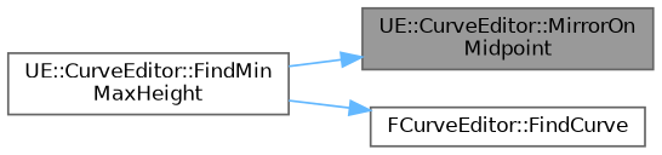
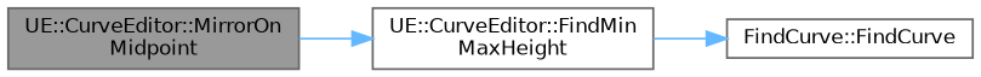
  digraph {
    rankdir=LR
    node [color=grey40 fillcolor=white fontname=Helvetica fontsize=10 shape=box style=filled]
    edge [color=steelblue1 fontname=Helvetica fontsize=10 labelfontname=Helvetica labelfontsize=10 style=solid]
    n1 [color=gray40 fillcolor=grey60 fontcolor=black height=0.2 label="UE::CurveEditor::MirrorOn\lMidpoint" width=0.4]
    n2 [height=0.2 label="UE::CurveEditor::FindMin\lMaxHeight" width=0.4]
-   n3 [height=0.2 label="FCurveEditor::FindCurve" width=0.4]
-   n2 -> n1
+   n3 [height=0.2 label="FindCurve::FindCurve" width=0.4]
+   n1 -> n2
    n2 -> n3
  }
